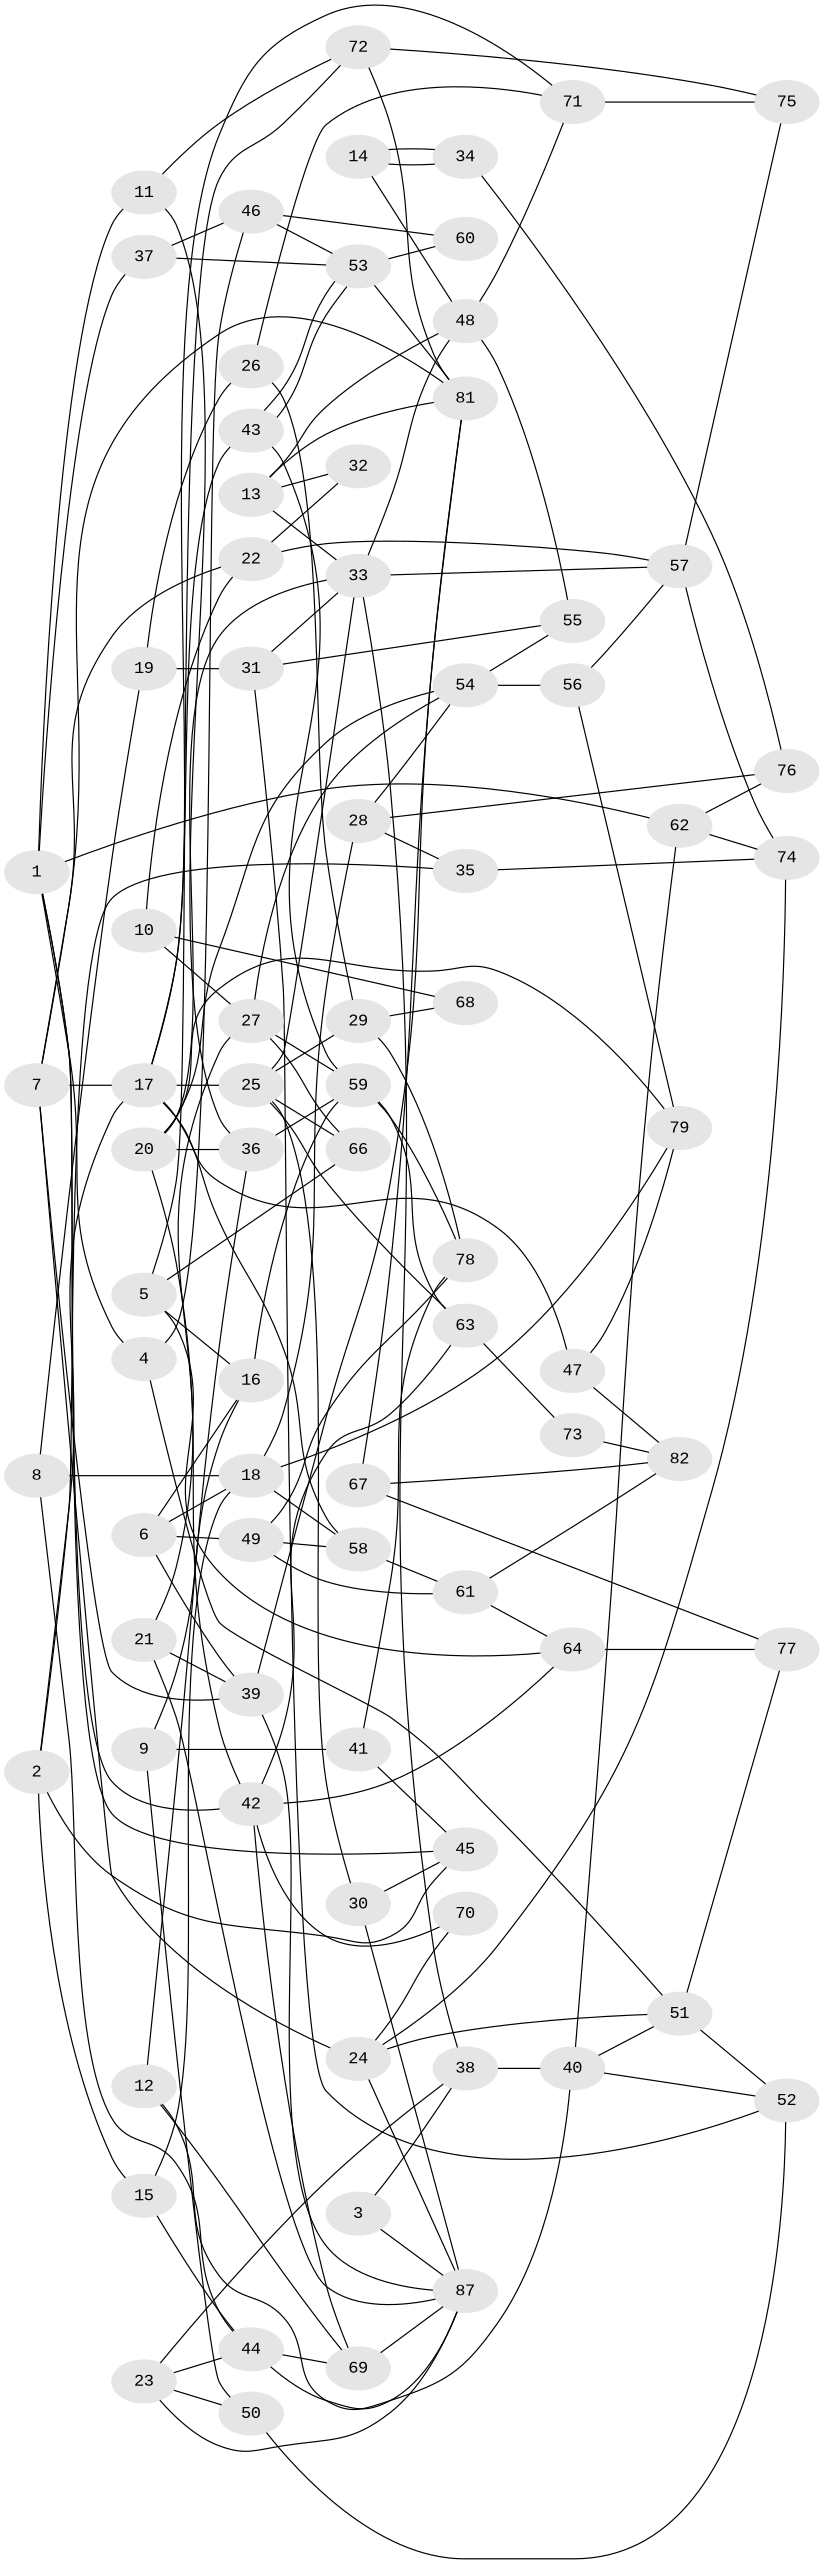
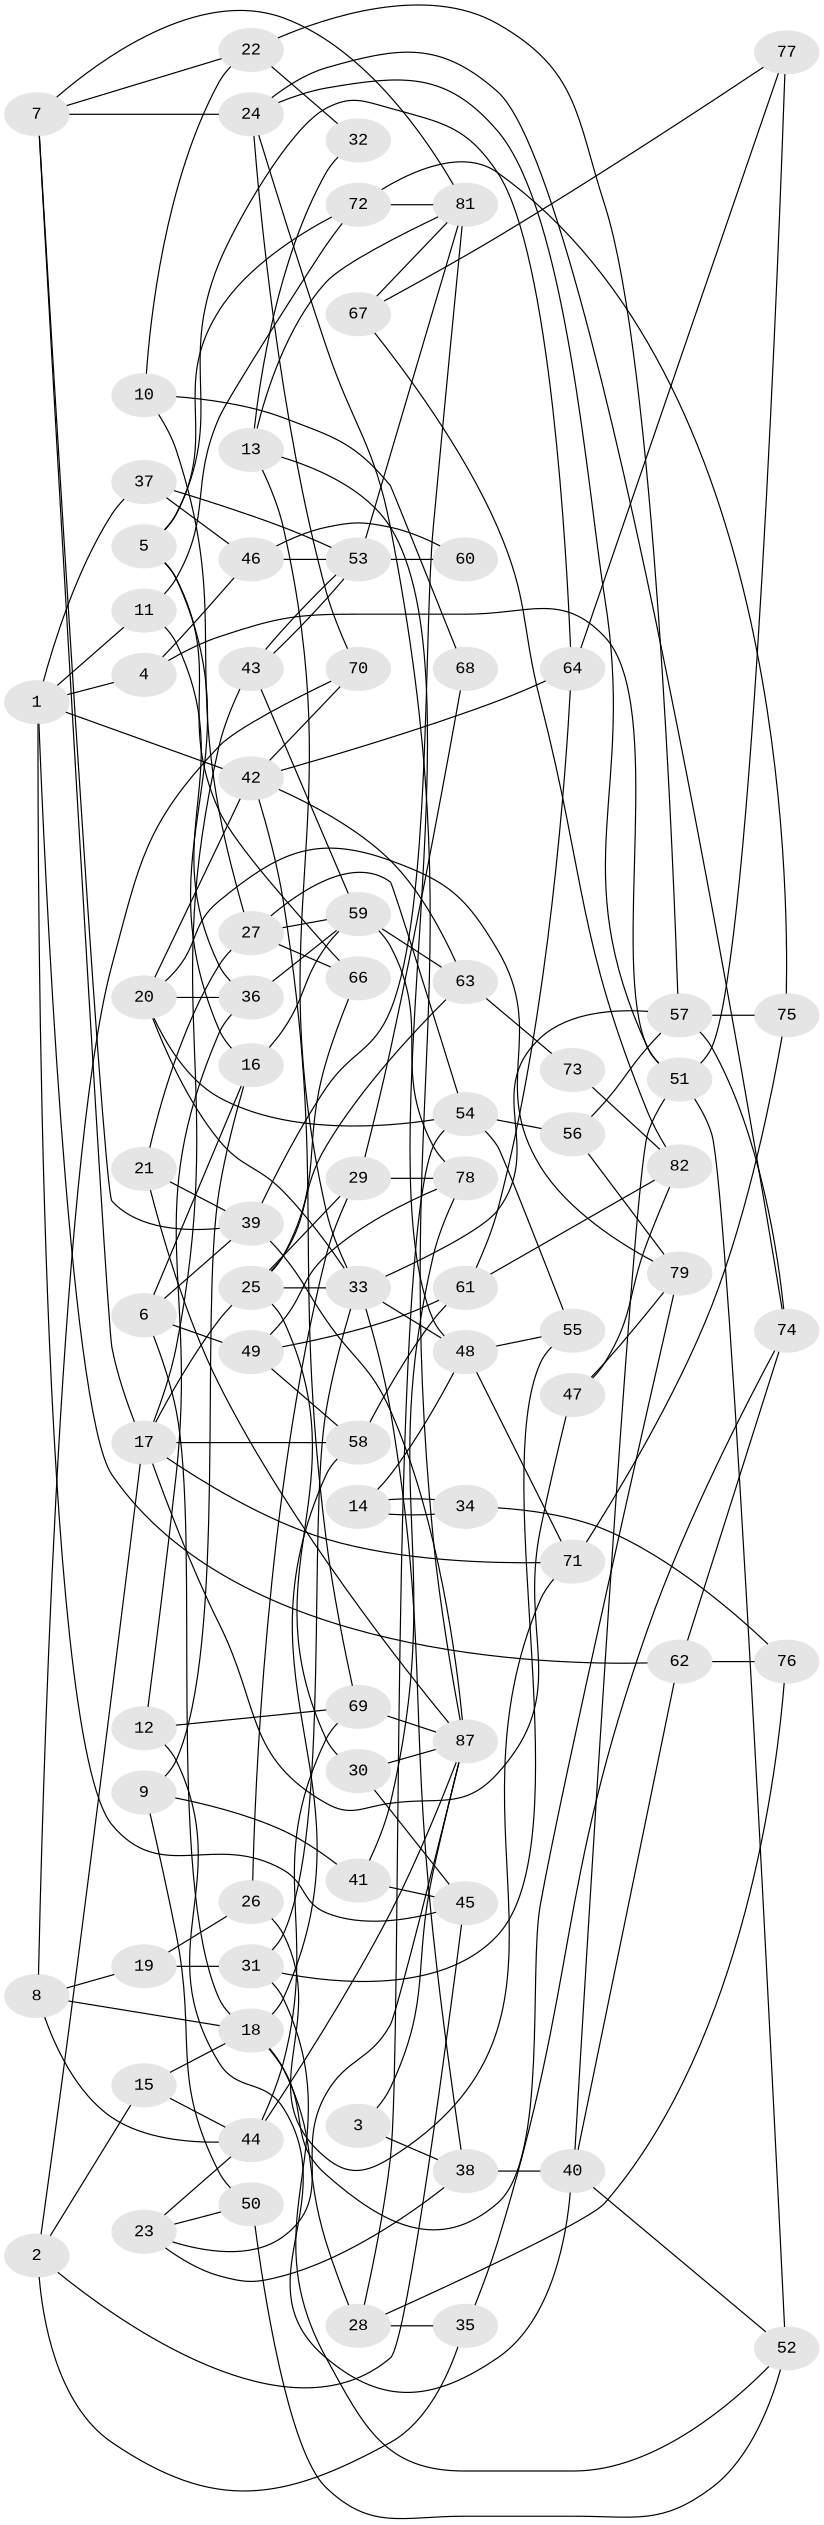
  graph {
    fontname="Liberation Mono"
    rankdir=LR
    node [color=gray90 fontname="Liberation Mono" style=filled]
    edge [fontname="Liberation Mono"]
    1
    4
    11
    37
    42
    45
    62
    46
    51
    72
    36
    53
    64
    70
    69
    63
    74
    76
    2
    15
    17
    35
    18
    44
    25
    43
    47
    58
    71
    3
    38
    n32 [label=87]
    40
    60
    52
    77
    5
    16
    66
    59
    81
    75
    6
    39
    49
    28
    79
    78
    61
    7
    22
    24
    32
    57
    8
    19
    26
    31
    9
    41
    50
    10
    27
    68
    54
    12
    13
    33
    48
    55
    14
    34
    29
    30
    82
    20
    56
    21
    23
    73
    67
    1 -- 4
    1 -- 11
    1 -- 37
    1 -- 42
    1 -- 45
    1 -- 62
    4 -- 46
    4 -- 51
    11 -- 72
    11 -- 36
    37 -- 46
    37 -- 53
    42 -- 64
    42 -- 70
    42 -- 69
    42 -- 63
    62 -- 74
    62 -- 76
    46 -- 53
    46 -- 60
    51 -- 52
    51 -- 77
    72 -- 81
    72 -- 75
    36 -- 59
    53 -- 60
    53 -- 81
    64 -- 77
    69 -- n32
    63 -- 73
    2 -- 45
    2 -- 15
    2 -- 17
    2 -- 35
    15 -- 18
    15 -- 44
    17 -- 25
    17 -- 43
    17 -- 47
    17 -- 58
    17 -- 71
    35 -- 74
    18 -- 58
    18 -- 28
    18 -- 79
    44 -- 69
    44 -- n32
    25 -- 63
    25 -- 66
    25 -- 33
    25 -- 29
    25 -- 30
    43 -- 53
    43 -- 53
    43 -- 59
    47 -- 79
    47 -- 82
    58 -- 61
    71 -- 75
    3 -- 38
    3 -- n32
    38 -- 40
    40 -- 62
    40 -- 51
    40 -- 52
    5 -- 72
    5 -- 64
    5 -- 16
    5 -- 66
    16 -- 59
    59 -- 63
    59 -- 78
    6 -- 18
    6 -- 16
    6 -- 39
    6 -- 49
    39 -- n32
    39 -- 81
    49 -- 58
    49 -- 78
    49 -- 61
    28 -- 76
    28 -- 35
    28 -- 54
    61 -- 64
    61 -- 82
    7 -- 17
    7 -- 81
    7 -- 39
    7 -- 22
    7 -- 24
    22 -- 32
    22 -- 57
    24 -- 51
    24 -- 70
    24 -- 74
    24 -- n32
    57 -- 74
    57 -- 75
+   8 -- 70
    8 -- 18
    8 -- 44
    8 -- 19
    19 -- 26
    19 -- 31
    26 -- 71
    26 -- 29
    31 -- 52
    31 -- 33
    31 -- 55
    9 -- 16
    9 -- 41
    9 -- 50
    41 -- 45
    41 -- 78
    50 -- 52
    10 -- 22
    10 -- 27
    10 -- 68
    27 -- 66
    27 -- 59
    27 -- 54
    54 -- 55
    54 -- 56
    12 -- 36
    12 -- 69
    12 -- 40
    13 -- 81
    13 -- 32
    13 -- 33
    13 -- 48
    33 -- 38
    33 -- 57
    33 -- 48
    48 -- 71
    48 -- 55
    14 -- 48
    14 -- 34
    14 -- 34
    34 -- 76
    29 -- 78
    29 -- 68
    30 -- 45
    30 -- n32
    20 -- 42
    20 -- 36
    20 -- 79
    20 -- 54
    20 -- 33
    56 -- 79
    56 -- 57
    21 -- n32
    21 -- 39
    21 -- 27
    23 -- 44
    23 -- 38
    23 -- n32
    23 -- 50
    73 -- 82
    67 -- 77
    67 -- 81
    67 -- 82
  }
